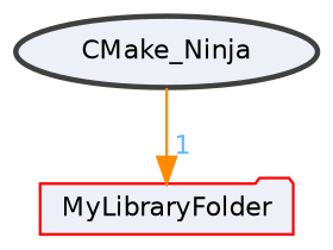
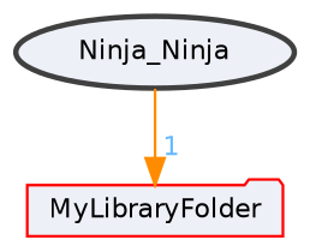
  digraph {
    compound=true
    node [fillcolor="#edf0f7" fontname=Helvetica fontsize=10]
-   n1 [color=grey25 height=0.2 label=CMake_Ninja shape=ellipse style="filled,bold" width=0.4]
+   n1 [color=grey25 height=0.2 label=Ninja_Ninja shape=ellipse style="filled,bold" width=0.4]
    n2 [color=red height=0.2 label=MyLibraryFolder shape=folder style=filled width=0.4]
    n1 -> n2 [color=darkorange fontcolor=steelblue1 fontname=Helvetica fontsize=10 headlabel=1 labeldistance=1.5 labelfontname=Helvetica labelfontsize=10]
  }
